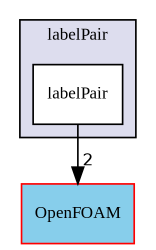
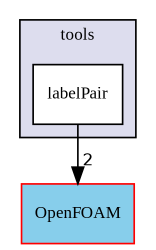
  digraph {
    compound=true
    fontname="Liberation Serif"
    node [fontname="Liberation Serif" fontsize=10 shape=box style=filled]
    n1 [fillcolor=white label=labelPair pencolor=black]
    n2 [color=red label=OpenFOAM fillcolor=skyblue]
    subgraph cluster_1 {
      bgcolor="#ddddee"
      fontsize=10
-     label=labelPair
+     label=tools
      pencolor=black
      n1
    }
    n1 -> n2 [headlabel=2 labeldistance=1.5 labelfontname=Helvetica labelfontsize=10 fontname="Liberation Serif"]
  }
